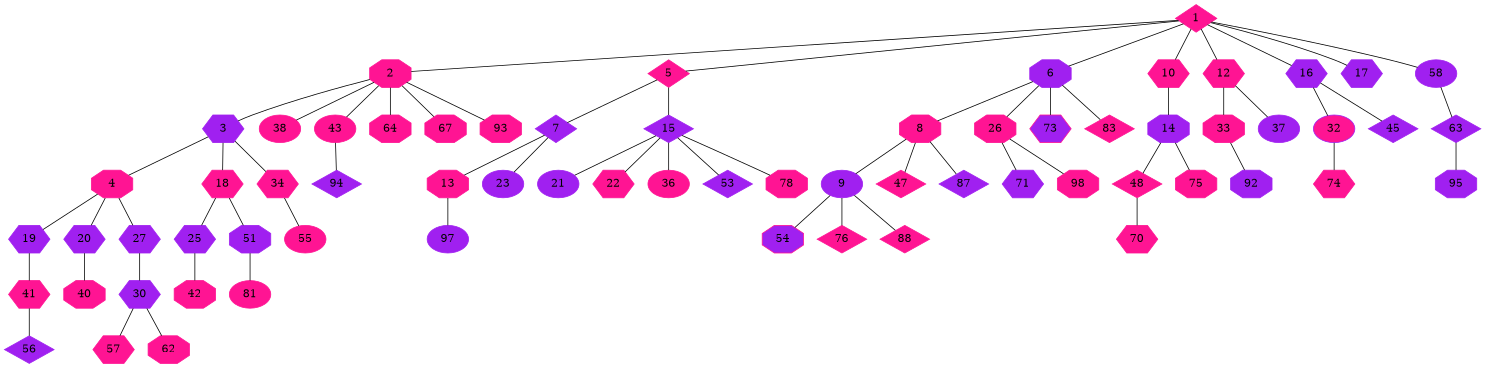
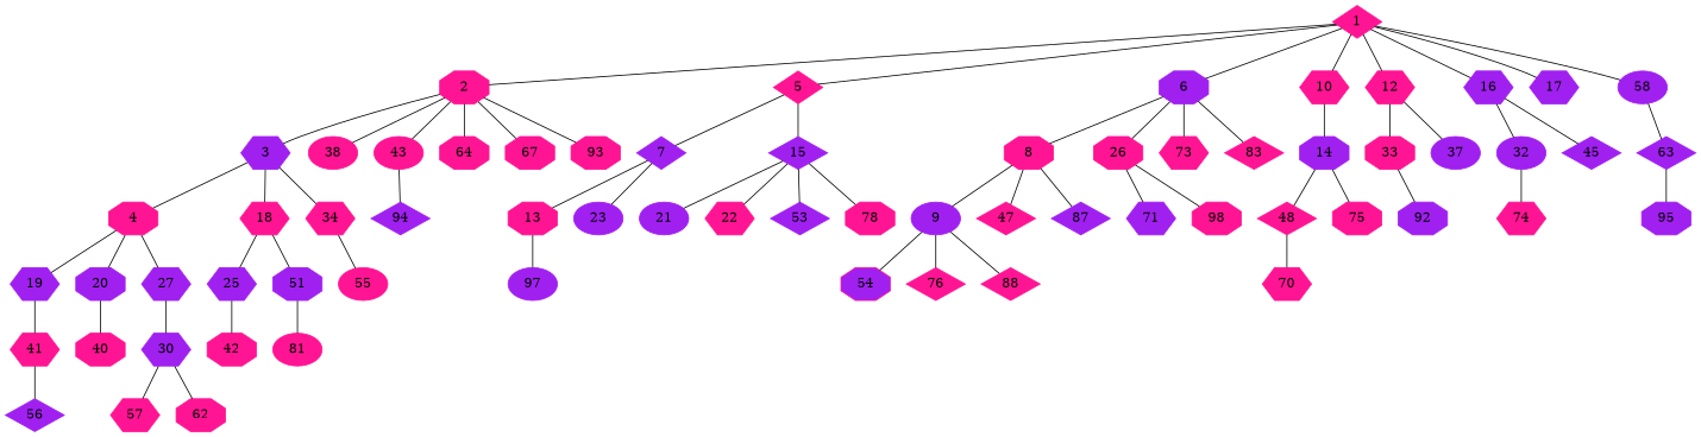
  graph {
    node [color=deeppink shape=octagon style=filled]
    1 [shape=diamond super="+65"]
    2 [super="+35"]
    5 [shape=diamond super="+60"]
    6 [color=purple super="+24"]
    10 [shape=hexagon super="+80"]
    12 [shape=hexagon super="+44"]
    16 [color=purple shape=hexagon super="+69"]
    17 [color=purple shape=hexagon super="+59"]
    58 [color=purple shape=ellipse]
    3 [color=purple shape=hexagon]
    38 [shape=ellipse]
    43 [shape=ellipse]
    64
    67
    93
    7 [color=purple shape=diamond super="+11"]
    15 [color=purple shape=diamond super="+29"]
    8 [super="+79"]
    26 [super="+39"]
-   73 [shape=hexagon fillcolor=purple]
+   73 [shape=hexagon]
    83 [shape=diamond]
    14 [color=purple super="+28"]
    33 [super="+72"]
    37 [color=purple shape=ellipse]
-   32 [color=purple shape=ellipse super="+68" fillcolor=deeppink]
+   32 [color=purple shape=ellipse super="+68"]
    45 [color=purple shape=diamond]
    63 [color=purple shape=diamond]
    4 [super="+52"]
    18 [shape=hexagon super="+85"]
    34 [shape=hexagon super="+86"]
    94 [color=purple shape=diamond]
    19 [color=purple shape=hexagon]
-   20 [color=purple shape=hexagon]
+   20 [color=purple]
    27 [color=purple shape=hexagon super="+77"]
    25 [color=purple shape=hexagon]
    51 [color=purple]
    55 [shape=ellipse super="+89"]
    41 [shape=hexagon super="+50"]
    40
    30 [color=purple shape=hexagon super="+31"]
    13 [super="+82"]
    23 [color=purple shape=ellipse]
    21 [color=purple shape=ellipse]
    22 [shape=hexagon]
-   36 [shape=ellipse super="+61"]
    53 [color=purple shape=diamond super="+99"]
    78
    9 [color=purple shape=ellipse super="+49"]
    47 [shape=diamond]
    87 [color=purple shape=diamond]
    71 [color=purple shape=hexagon]
    98
    97 [color=purple shape=ellipse]
    54 [fillcolor=purple super="+100"]
    76 [shape=diamond]
    88 [shape=diamond]
    48 [shape=diamond super="+96"]
    75 [super="+84"]
    92 [color=purple]
    70 [shape=hexagon super="+90"]
    74 [shape=hexagon super="+91"]
    42 [super="+46"]
    81 [shape=ellipse]
    56 [color=purple shape=diamond]
    57 [shape=hexagon super="+66"]
    62
    95 [color=purple]
    1 -- 2
    1 -- 5
    1 -- 6
    1 -- 10
    1 -- 12
    1 -- 16
    1 -- 17
    1 -- 58
    2 -- 3
    2 -- 38
    2 -- 43
    2 -- 64
    2 -- 67
    2 -- 93
    5 -- 7
    5 -- 15
    6 -- 8
    6 -- 26
    6 -- 73
    6 -- 83
    10 -- 14
    12 -- 33
    12 -- 37
    16 -- 32
    16 -- 45
    58 -- 63
    3 -- 4
    3 -- 18
    3 -- 34
    43 -- 94
    7 -- 13
    7 -- 23
    15 -- 21
    15 -- 22
-   15 -- 36
    15 -- 53
    15 -- 78
    8 -- 9
    8 -- 47
    8 -- 87
    26 -- 71
    26 -- 98
    14 -- 48
    14 -- 75
    33 -- 92
    32 -- 74
    63 -- 95
    4 -- 19
    4 -- 20
    4 -- 27
    18 -- 25
    18 -- 51
    34 -- 55
    19 -- 41
    20 -- 40
    27 -- 30
    25 -- 42
    51 -- 81
    41 -- 56
    30 -- 57
    30 -- 62
    13 -- 97
    9 -- 54
    9 -- 76
    9 -- 88
    48 -- 70
  }
